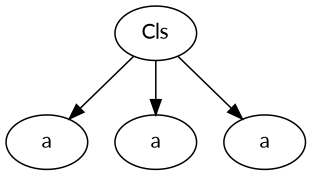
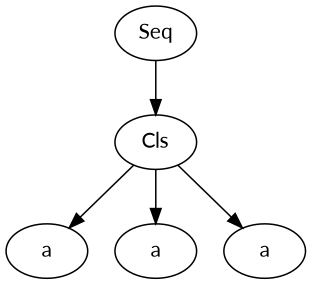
  digraph {
    fontname=Lato
    node [fontname=Lato]
    edge [fontname=Lato]
+   n1 [label=Seq]
    n2 [label=Cls]
    n3 [label=a]
    n4 [label=a]
    n5 [label=a]
+   n1 -> n2
    n2 -> n3
    n2 -> n4
    n2 -> n5
  }
